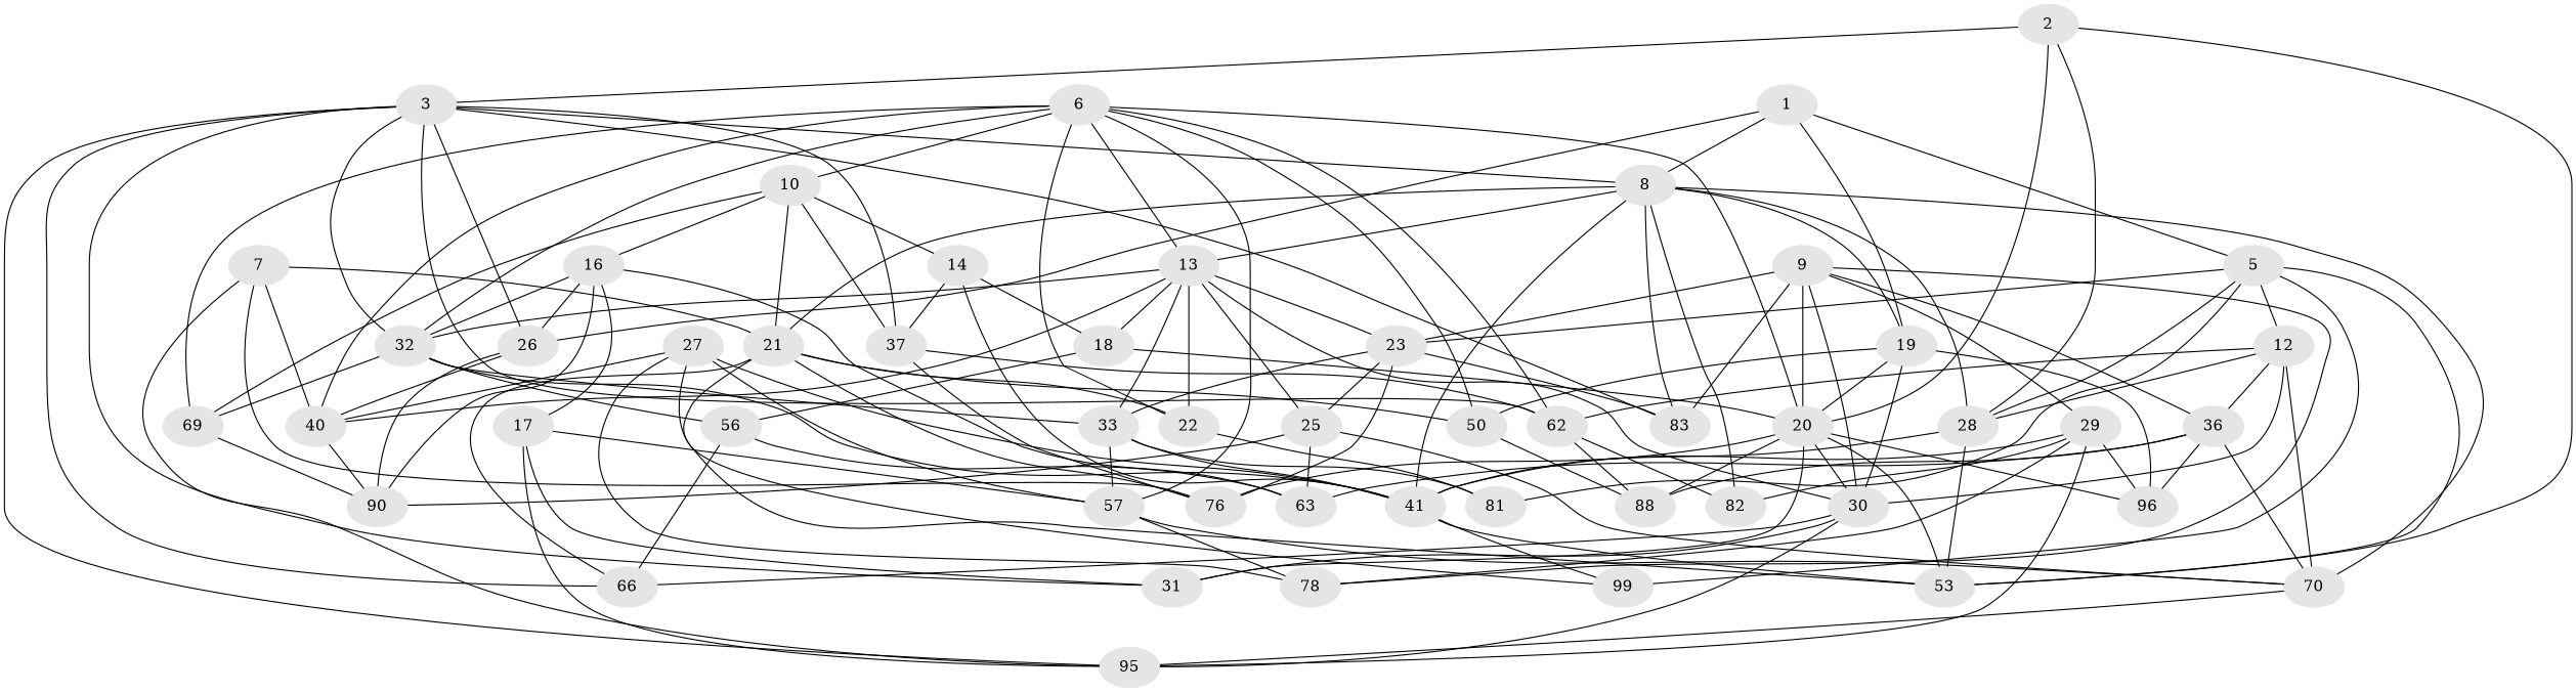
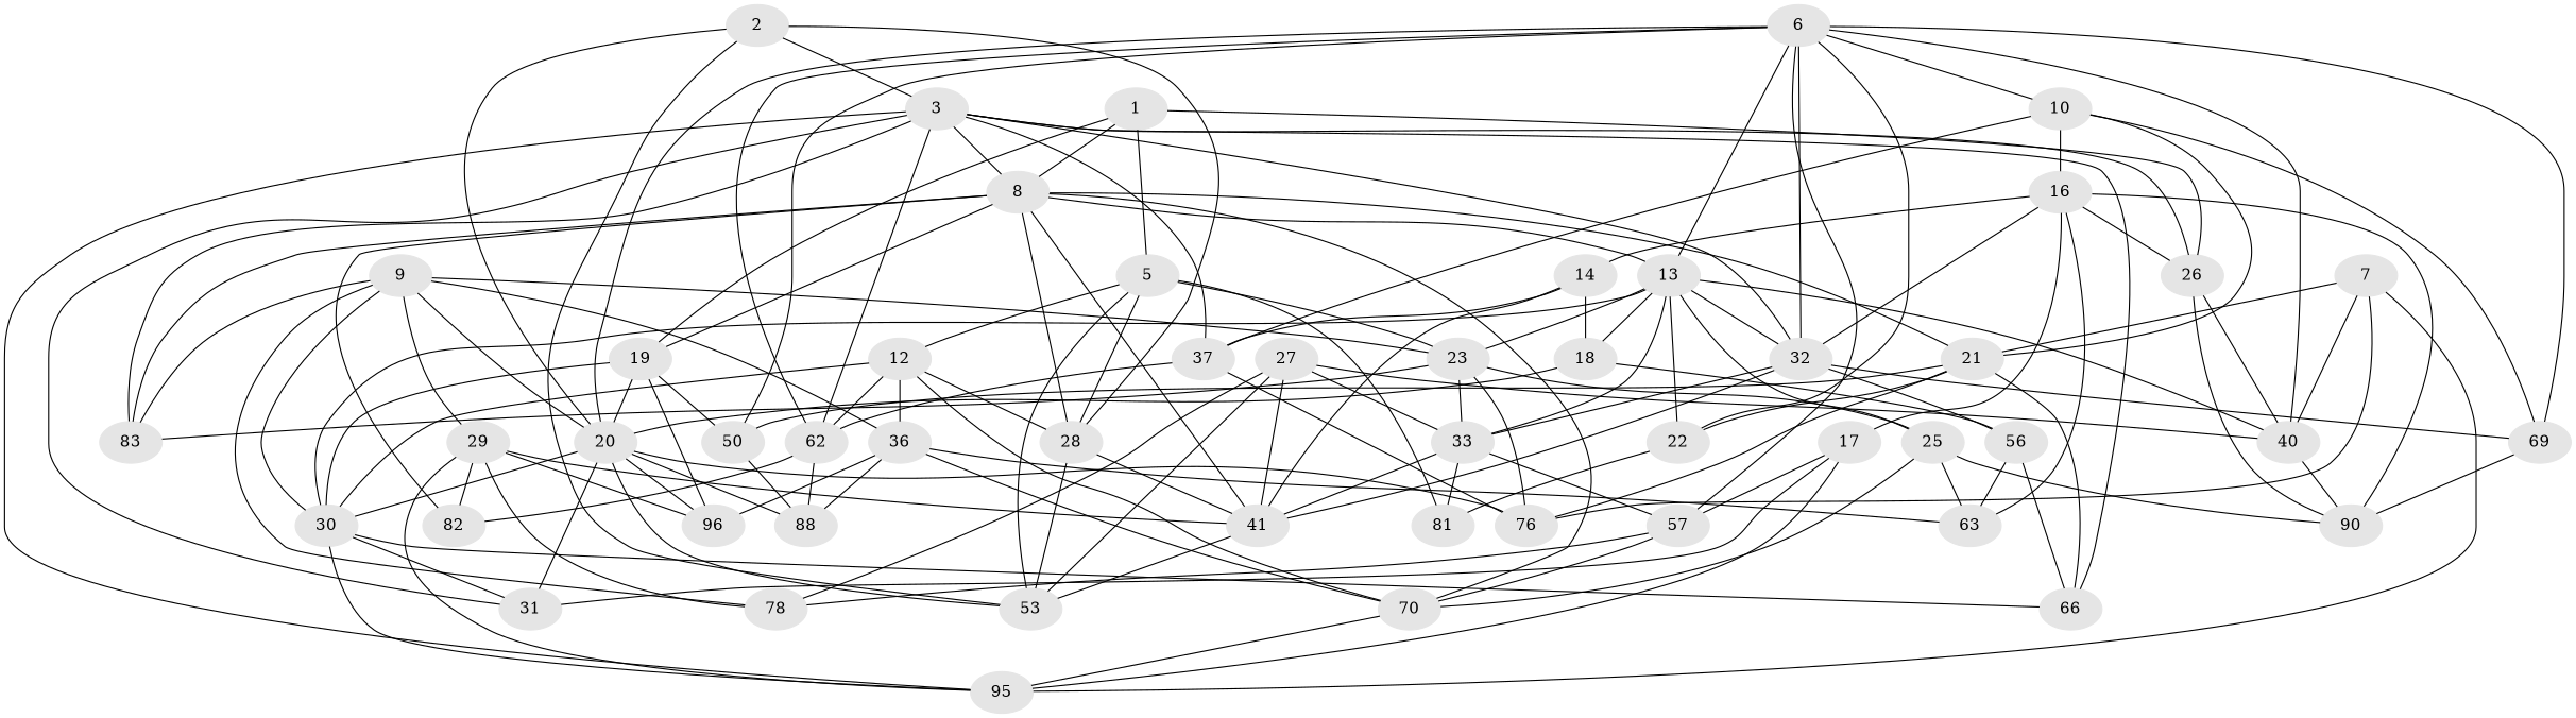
  graph {
    node [color=gray90 style=filled]
    5 [super="+11+15"]
    28 [super="+93"]
    53 [super="+75"]
    23 [super="+35"]
    12 [super="+105"]
    81
-   99
    1
    8 [super="+39+45+43"]
    19 [super="+92"]
    26 [super="+74"]
    83
    13 [super="+44+47+79"]
    21 [super="+64"]
    41 [super="+46"]
    70 [super="+71"]
    82
    20 [super="+24+58+49"]
    30 [super="+60"]
    50
    96
    40 [super="+84"]
    90 [super="+101"]
    3 [super="+103+38"]
    31
    32 [super="+72"]
    37 [super="+73"]
    62 [super="+87"]
    66
    95 [super="+106"]
    2
    76 [super="+77"]
    88
    69
    33 [super="+52"]
    56 [super="+97"]
    n37 [label=9 super="+9"]
    29 [super="+59"]
    36 [super="+54"]
    78
    25 [super="+100"]
    63
    6 [super="+98+104+51"]
    10 [super="+89"]
    22
    57 [super="+80"]
    14
    16 [super="+55+34"]
    18
    7
    17
    27 [super="+94"]
    5 -- 28
    5 -- 53
    5 -- 23
    5 -- 12
    5 -- 81
-   5 -- 99 [weight=2]
    28 -- 53
    28 -- 41
    23 -- 83
    23 -- 76 [weight=2]
    23 -- 33
    23 -- 25
    12 -- 28
    12 -- 70
    12 -- 30
    12 -- 62
    12 -- 36
    1 -- 5
    1 -- 8
    1 -- 19
    1 -- 26
    8 -- 28
    8 -- 19
    8 -- 83
    8 -- 13
    8 -- 21
    8 -- 41 [weight=2]
    8 -- 70
    8 -- 82 [weight=2]
    19 -- 20
    19 -- 30
    19 -- 50
    19 -- 96
    26 -- 40
    26 -- 90
    13 -- 23
    13 -- 30
    13 -- 40
    13 -- 32
    13 -- 33
    13 -- 25
    13 -- 22
    13 -- 18
-   21 -- 99
    21 -- 50
    21 -- 66
    21 -- 76
    21 -- 22
    41 -- 53
-   41 -- 99
    70 -- 95
    20 -- 53
    20 -- 30
    20 -- 96
    20 -- 31
    20 -- 76
    20 -- 88
    30 -- 31
    30 -- 66
    30 -- 95
    50 -- 88
    40 -- 90
    3 -- 8
    3 -- 26
    3 -- 83
    3 -- 31
    3 -- 32
    3 -- 37
    3 -- 62
    3 -- 66
    3 -- 95
    32 -- 41
    32 -- 69
    32 -- 33
    32 -- 56
    37 -- 62
    37 -- 76
    62 -- 82
    62 -- 88
    2 -- 28
    2 -- 53
    2 -- 20
    2 -- 3
    69 -- 90
    33 -- 81
    33 -- 41
    33 -- 57
    56 -- 66
    56 -- 63
    n37 -- 23
    n37 -- 83
    n37 -- 20 [weight=2]
    n37 -- 30
    n37 -- 29
    n37 -- 36
    n37 -- 78
    29 -- 41
    29 -- 82
    29 -- 96
    29 -- 95
    29 -- 78
    36 -- 70
    36 -- 96
    36 -- 88
    36 -- 63
    25 -- 70
    25 -- 90
    25 -- 63
    6 -- 13
    6 -- 20
    6 -- 50
    6 -- 40
    6 -- 32
    6 -- 62
    6 -- 69
    6 -- 10
    6 -- 22
    6 -- 57
    10 -- 21
    10 -- 37
    10 -- 69
-   10 -- 14
+   16 -- 14
    10 -- 16
    22 -- 81
    57 -- 70
    57 -- 78
    14 -- 41
    14 -- 37
    14 -- 18
    16 -- 26 [weight=2]
    16 -- 90 [weight=2]
    16 -- 32
    16 -- 63
    16 -- 17
    18 -- 20
    18 -- 56
    7 -- 21
    7 -- 40
    7 -- 95
    7 -- 76
    17 -- 31
    17 -- 95
    17 -- 57
    27 -- 53
    27 -- 41
    27 -- 40
    27 -- 78
-   27 -- 57
+   27 -- 33
  }
